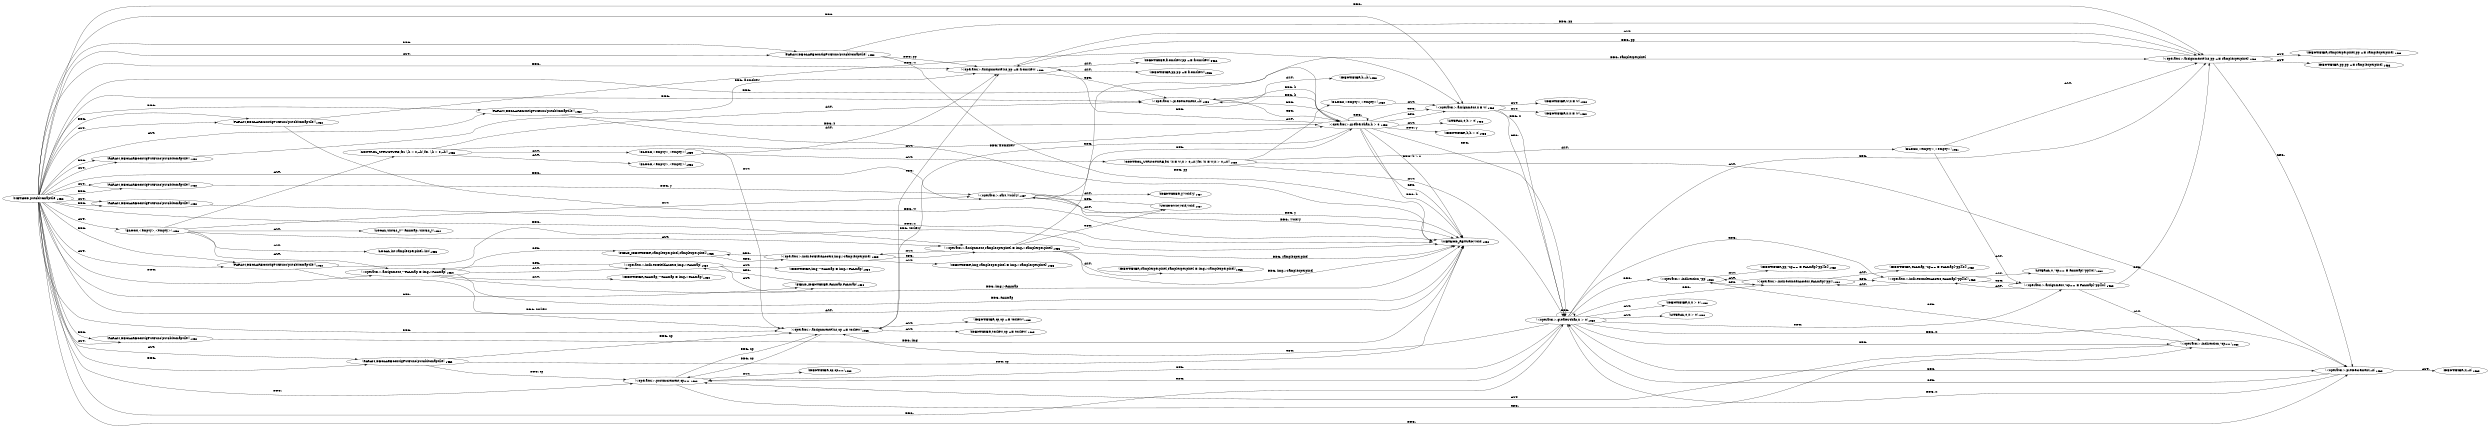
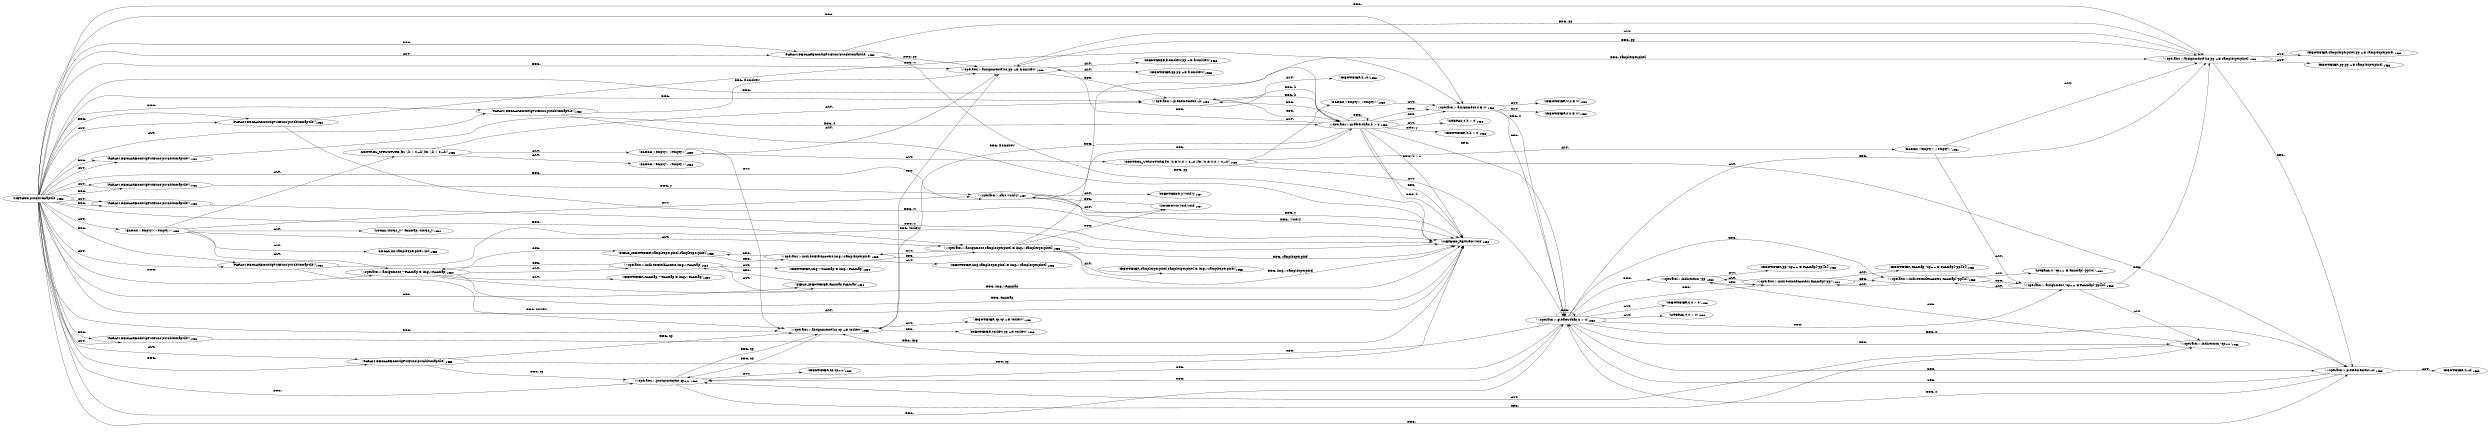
  digraph {
    rankdir=LR
    n1 [label=<(METHOD,put8bitcmaptile)<SUB>1452</SUB>>]
    n2 [label=<(PARAM,DECLAREContigPutFunc(put8bitcmaptile))<SUB>1452</SUB>>]
    n3 [label=<(PARAM,DECLAREContigPutFunc(put8bitcmaptile))<SUB>1452</SUB>>]
    n4 [label=<(PARAM,DECLAREContigPutFunc(put8bitcmaptile))<SUB>1452</SUB>>]
    n5 [label=<(PARAM,DECLAREContigPutFunc(put8bitcmaptile))<SUB>1452</SUB>>]
    n6 [label=<(PARAM,DECLAREContigPutFunc(put8bitcmaptile))<SUB>1452</SUB>>]
    n7 [label=<(PARAM,DECLAREContigPutFunc(put8bitcmaptile))<SUB>1452</SUB>>]
    n8 [label=<(PARAM,DECLAREContigPutFunc(put8bitcmaptile))<SUB>1452</SUB>>]
    n9 [label=<(PARAM,DECLAREContigPutFunc(put8bitcmaptile))<SUB>1452</SUB>>]
    n10 [label=<(PARAM,DECLAREContigPutFunc(put8bitcmaptile))<SUB>1452</SUB>>]
    n11 [label=<(BLOCK,&lt;empty&gt;,&lt;empty&gt;)<SUB>1453</SUB>>]
    n12 [label=<(&lt;operator&gt;.assignment,**PALmap = img-&gt;PALmap)<SUB>1454</SUB>>]
    n13 [label=<(FIELD_IDENTIFIER,PALmap,PALmap)<SUB>1454</SUB>>]
    n14 [label=<(&lt;operator&gt;.assignment,samplesperpixel = img-&gt;samplesperpixel)<SUB>1455</SUB>>]
    n15 [label=<(&lt;operator&gt;.cast,(void)y)<SUB>1457</SUB>>]
    n16 [label=<(&lt;operator&gt;.greaterThan,h &gt; 0)<SUB>1458</SUB>>]
    n17 [label=<(&lt;operator&gt;.preDecrement,--h)<SUB>1458</SUB>>]
    n18 [label=<(&lt;operator&gt;.assignment,x = w)<SUB>1460</SUB>>]
    n19 [label=<(&lt;operator&gt;.greaterThan,x &gt; 0)<SUB>1460</SUB>>]
    n20 [label=<(&lt;operator&gt;.preDecrement,--x)<SUB>1460</SUB>>]
    n21 [label=<(&lt;operator&gt;.postIncrement,cp++)<SUB>1462</SUB>>]
    n22 [label=<(&lt;operator&gt;.assignmentPlus,pp += samplesperpixel)<SUB>1463</SUB>>]
    n23 [label=<(&lt;operator&gt;.assignmentPlus,cp += toskew)<SUB>1465</SUB>>]
    n24 [label=<(&lt;operator&gt;.assignmentPlus,pp += fromskew)<SUB>1466</SUB>>]
    n25 [label=<(METHOD_RETURN,void)<SUB>1452</SUB>>]
    n26 [label=<(LOCAL,uint32_t** PALmap: uint32_t)<SUB>1454</SUB>>]
    n27 [label=<(LOCAL,int samplesperpixel: int)<SUB>1455</SUB>>]
    n28 [label=<(CONTROL_STRUCTURE,for (;h &gt; 0;--h),for (;h &gt; 0;--h))<SUB>1458</SUB>>]
    n29 [label=<(IDENTIFIER,PALmap,**PALmap = img-&gt;PALmap)<SUB>1454</SUB>>]
    n30 [label=<(&lt;operator&gt;.indirectFieldAccess,img-&gt;PALmap)<SUB>1454</SUB>>]
    n31 [label=<(FIELD_IDENTIFIER,samplesperpixel,samplesperpixel)<SUB>1455</SUB>>]
    n32 [label=<(IDENTIFIER,samplesperpixel,samplesperpixel = img-&gt;samplesperpixel)<SUB>1455</SUB>>]
    n33 [label=<(&lt;operator&gt;.indirectFieldAccess,img-&gt;samplesperpixel)<SUB>1455</SUB>>]
    n34 [label=<(UNKNOWN,void,void)<SUB>1457</SUB>>]
    n35 [label=<(IDENTIFIER,y,(void)y)<SUB>1457</SUB>>]
    n36 [label=<(IDENTIFIER,h,h &gt; 0)<SUB>1458</SUB>>]
    n37 [label=<(LITERAL,0,h &gt; 0)<SUB>1458</SUB>>]
    n38 [label=<(IDENTIFIER,h,--h)<SUB>1458</SUB>>]
    n39 [label=<(IDENTIFIER,x,x = w)<SUB>1460</SUB>>]
    n40 [label=<(IDENTIFIER,w,x = w)<SUB>1460</SUB>>]
    n41 [label=<(IDENTIFIER,x,x &gt; 0)<SUB>1460</SUB>>]
    n42 [label=<(LITERAL,0,x &gt; 0)<SUB>1460</SUB>>]
    n43 [label=<(&lt;operator&gt;.assignment,*cp++ = PALmap[*pp][0])<SUB>1462</SUB>>]
    n44 [label=<(&lt;operator&gt;.indirection,*cp++)<SUB>1462</SUB>>]
    n45 [label=<(&lt;operator&gt;.indirectIndexAccess,PALmap[*pp][0])<SUB>1462</SUB>>]
    n46 [label=<(&lt;operator&gt;.indirectIndexAccess,PALmap[*pp])<SUB>1462</SUB>>]
    n47 [label=<(&lt;operator&gt;.indirection,*pp)<SUB>1462</SUB>>]
    n48 [label=<(IDENTIFIER,x,--x)<SUB>1460</SUB>>]
    n49 [label=<(IDENTIFIER,cp,cp++)<SUB>1462</SUB>>]
    n50 [label=<(IDENTIFIER,pp,pp += samplesperpixel)<SUB>1463</SUB>>]
    n51 [label=<(IDENTIFIER,samplesperpixel,pp += samplesperpixel)<SUB>1463</SUB>>]
    n52 [label=<(IDENTIFIER,cp,cp += toskew)<SUB>1465</SUB>>]
    n53 [label=<(IDENTIFIER,toskew,cp += toskew)<SUB>1465</SUB>>]
    n54 [label=<(IDENTIFIER,pp,pp += fromskew)<SUB>1466</SUB>>]
    n55 [label=<(IDENTIFIER,fromskew,pp += fromskew)<SUB>8466</SUB>>]
    n56 [label=<(BLOCK,&lt;empty&gt;,&lt;empty&gt;)<SUB>1458</SUB>>]
    n57 [label=<(BLOCK,&lt;empty&gt;,&lt;empty&gt;)<SUB>1459</SUB>>]
    n58 [label=<(IDENTIFIER,img,**PALmap = img-&gt;PALmap)<SUB>1454</SUB>>]
    n59 [label=<(IDENTIFIER,img,samplesperpixel = img-&gt;samplesperpixel)<SUB>1455</SUB>>]
    n60 [label=<(CONTROL_STRUCTURE,for (x = w;x &gt; 0;--x),for (x = w;x &gt; 0;--x))<SUB>1460</SUB>>]
    n61 [label=<(BLOCK,&lt;empty&gt;,&lt;empty&gt;)<SUB>1460</SUB>>]
    n62 [label=<(BLOCK,&lt;empty&gt;,&lt;empty&gt;)<SUB>1461</SUB>>]
    n63 [label=<(LITERAL,0,*cp++ = PALmap[*pp][0])<SUB>1462</SUB>>]
    n64 [label=<(IDENTIFIER,PALmap,*cp++ = PALmap[*pp][0])<SUB>1462</SUB>>]
    n65 [label=<(IDENTIFIER,pp,*cp++ = PALmap[*pp][0])<SUB>1462</SUB>>]
    n1 -> n2 [label="AST: "]
    n1 -> n2 [label="DDG: "]
    n1 -> n3 [label="AST: "]
    n1 -> n3 [label="DDG: "]
    n1 -> n4 [label="AST: "]
    n1 -> n4 [label="DDG: "]
    n1 -> n5 [label="AST: "]
    n1 -> n5 [label="DDG: "]
    n1 -> n6 [label="AST: "]
    n1 -> n6 [label="DDG: "]
    n1 -> n7 [label="AST: "]
    n1 -> n7 [label="DDG: "]
    n1 -> n8 [label="AST: "]
    n1 -> n8 [label="DDG: "]
    n1 -> n9 [label="AST: "]
    n1 -> n9 [label="DDG: "]
    n1 -> n10 [label="AST: "]
    n1 -> n10 [label="DDG: "]
    n1 -> n11 [label="AST: "]
    n1 -> n12 [label="DDG: "]
    n1 -> n13 [label="CFG: "]
    n1 -> n14 [label="DDG: "]
    n1 -> n15 [label="DDG: "]
    n1 -> n16 [label="DDG: "]
    n1 -> n17 [label="DDG: "]
    n1 -> n18 [label="DDG: "]
    n1 -> n19 [label="DDG: "]
    n1 -> n20 [label="DDG: "]
    n1 -> n21 [label="DDG: "]
    n1 -> n22 [label="DDG: "]
    n1 -> n23 [label="DDG: "]
    n1 -> n24 [label="DDG: "]
    n1 -> n25 [label="AST: "]
    n2 -> n25 [label="DDG: img"]
    n3 -> n21 [label="DDG: cp"]
    n3 -> n23 [label="DDG: cp"]
    n3 -> n25 [label="DDG: cp"]
    n4 -> n25 [label="DDG: x"]
    n5 -> n15 [label="DDG: y"]
    n6 -> n18 [label="DDG: w"]
    n6 -> n25 [label="DDG: w"]
    n7 -> n16 [label="DDG: h"]
    n8 -> n24 [label="DDG: fromskew"]
    n8 -> n25 [label="DDG: fromskew"]
    n9 -> n23 [label="DDG: toskew"]
    n9 -> n25 [label="DDG: toskew"]
    n10 -> n22 [label="DDG: pp"]
    n10 -> n24 [label="DDG: pp"]
    n10 -> n25 [label="DDG: pp"]
    n11 -> n12 [label="AST: "]
    n11 -> n14 [label="AST: "]
    n11 -> n15 [label="AST: "]
    n11 -> n26 [label="AST: "]
    n11 -> n27 [label="AST: "]
    n11 -> n28 [label="AST: "]
    n12 -> n25 [label="DDG: PALmap"]
    n12 -> n25 [label="DDG: img-&gt;PALmap"]
    n12 -> n29 [label="AST: "]
    n12 -> n30 [label="AST: "]
    n12 -> n31 [label="CFG: "]
    n13 -> n30 [label="CFG: "]
    n14 -> n22 [label="DDG: samplesperpixel"]
    n14 -> n25 [label="DDG: samplesperpixel"]
    n14 -> n25 [label="DDG: img-&gt;samplesperpixel"]
    n14 -> n32 [label="AST: "]
    n14 -> n33 [label="AST: "]
    n14 -> n34 [label="CFG: "]
    n15 -> n16 [label="CFG: "]
    n15 -> n25 [label="DDG: y"]
    n15 -> n25 [label="DDG: (void)y"]
    n15 -> n34 [label="AST: "]
    n15 -> n35 [label="AST: "]
    n16 -> n16 [label="CDG: "]
    n16 -> n17 [label="DDG: h"]
    n16 -> n17 [label="CDG: "]
    n16 -> n18 [label="CFG: "]
    n16 -> n18 [label="CDG: "]
    n16 -> n19 [label="CDG: "]
    n16 -> n23 [label="CDG: "]
    n16 -> n24 [label="CDG: "]
    n16 -> n25 [label="CFG: "]
    n16 -> n25 [label="DDG: h"]
    n16 -> n25 [label="DDG: h &gt; 0"]
    n16 -> n36 [label="DDG: y"]
    n16 -> n37 [label="AST: "]
    n17 -> n16 [label="CFG: "]
    n17 -> n16 [label="DDG: h"]
    n17 -> n38 [label="AST: "]
    n18 -> n19 [label="CFG: "]
    n18 -> n19 [label="DDG: x"]
    n18 -> n39 [label="AST: "]
    n18 -> n40 [label="AST: "]
    n19 -> n19 [label="CDG: "]
    n19 -> n20 [label="DDG: x"]
    n19 -> n20 [label="CDG: "]
    n19 -> n21 [label="CFG: "]
    n19 -> n21 [label="CDG: "]
    n19 -> n22 [label="CDG: "]
    n19 -> n23 [label="CFG: "]
    n19 -> n41 [label="AST: "]
    n19 -> n42 [label="AST: "]
    n19 -> n43 [label="CDG: "]
    n19 -> n44 [label="CDG: "]
    n19 -> n45 [label="CDG: "]
    n19 -> n46 [label="CDG: "]
    n19 -> n47 [label="CDG: "]
    n20 -> n19 [label="CFG: "]
    n20 -> n19 [label="DDG: x"]
    n20 -> n48 [label="AST: "]
    n21 -> n23 [label="DDG: cp"]
    n21 -> n44 [label="CFG: "]
    n21 -> n49 [label="AST: "]
    n22 -> n20 [label="CFG: "]
    n22 -> n24 [label="DDG: pp"]
    n22 -> n50 [label="AST: "]
    n22 -> n51 [label="AST: "]
    n23 -> n21 [label="DDG: cp"]
    n23 -> n24 [label="CFG: "]
    n23 -> n52 [label="AST: "]
-   n23 -> n53 [label="AST: "]
+   n23 -> n53 [label="CFG: "]
    n24 -> n17 [label="CFG: "]
    n24 -> n22 [label="AST: "]
    n24 -> n54 [label="AST: "]
    n24 -> n55 [label="AST: "]
-   n28 -> n16 [label="AST: "]
    n28 -> n17 [label="AST: "]
    n28 -> n56 [label="AST: "]
    n28 -> n57 [label="AST: "]
    n30 -> n12 [label="CFG: "]
    n30 -> n13 [label="AST: "]
    n30 -> n58 [label="AST: "]
    n31 -> n33 [label="CFG: "]
    n33 -> n14 [label="CFG: "]
    n33 -> n31 [label="CDG: "]
    n33 -> n59 [label="AST: "]
    n34 -> n15 [label="CFG: "]
    n43 -> n22 [label="CFG: "]
    n43 -> n44 [label="AST: "]
    n43 -> n45 [label="AST: "]
    n44 -> n21 [label="AST: "]
    n44 -> n47 [label="CFG: "]
    n45 -> n43 [label="CFG: "]
    n45 -> n46 [label="AST: "]
    n45 -> n63 [label="AST: "]
    n46 -> n45 [label="CFG: "]
    n46 -> n47 [label="AST: "]
    n46 -> n64 [label="AST: "]
    n47 -> n46 [label="CFG: "]
    n47 -> n65 [label="AST: "]
    n57 -> n23 [label="AST: "]
    n57 -> n24 [label="AST: "]
    n57 -> n60 [label="AST: "]
    n60 -> n19 [label="AST: "]
    n60 -> n20 [label="AST: "]
    n60 -> n61 [label="AST: "]
    n60 -> n62 [label="AST: "]
    n61 -> n18 [label="AST: "]
    n62 -> n22 [label="AST: "]
    n62 -> n43 [label="AST: "]
  }
